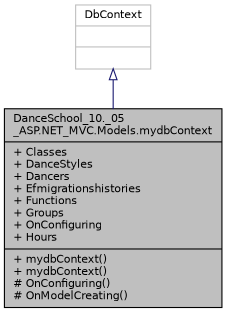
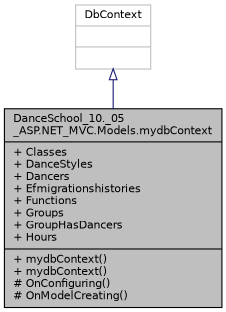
  digraph {
    node [fontname=Helvetica fontsize=10 shape=record style=filled]
-   n1 [color=black fillcolor=grey75 fontcolor=black height=0.2 label="{DanceSchool_10._05\l_ASP.NET_MVC.Models.mydbContext\n|+ Classes\l+ DanceStyles\l+ Dancers\l+ Efmigrationshistories\l+ Functions\l+ Groups\l+ OnConfiguring\l+ Hours\l|+ mydbContext()\l+ mydbContext()\l# OnConfiguring()\l# OnModelCreating()\l}" width=0.4]
+   n1 [color=black fillcolor=grey75 fontcolor=black height=0.2 label="{DanceSchool_10._05\l_ASP.NET_MVC.Models.mydbContext\n|+ Classes\l+ DanceStyles\l+ Dancers\l+ Efmigrationshistories\l+ Functions\l+ Groups\l+ GroupHasDancers\l+ Hours\l|+ mydbContext()\l+ mydbContext()\l# OnConfiguring()\l# OnModelCreating()\l}" width=0.4]
    n2 [color=grey75 fillcolor=white height=0.2 label="{DbContext\n||}" width=0.4]
    n2 -> n1 [arrowtail=onormal color=midnightblue dir=back fontname=Helvetica fontsize=10 labelfontname=Helvetica labelfontsize=10 style=solid]
  }
